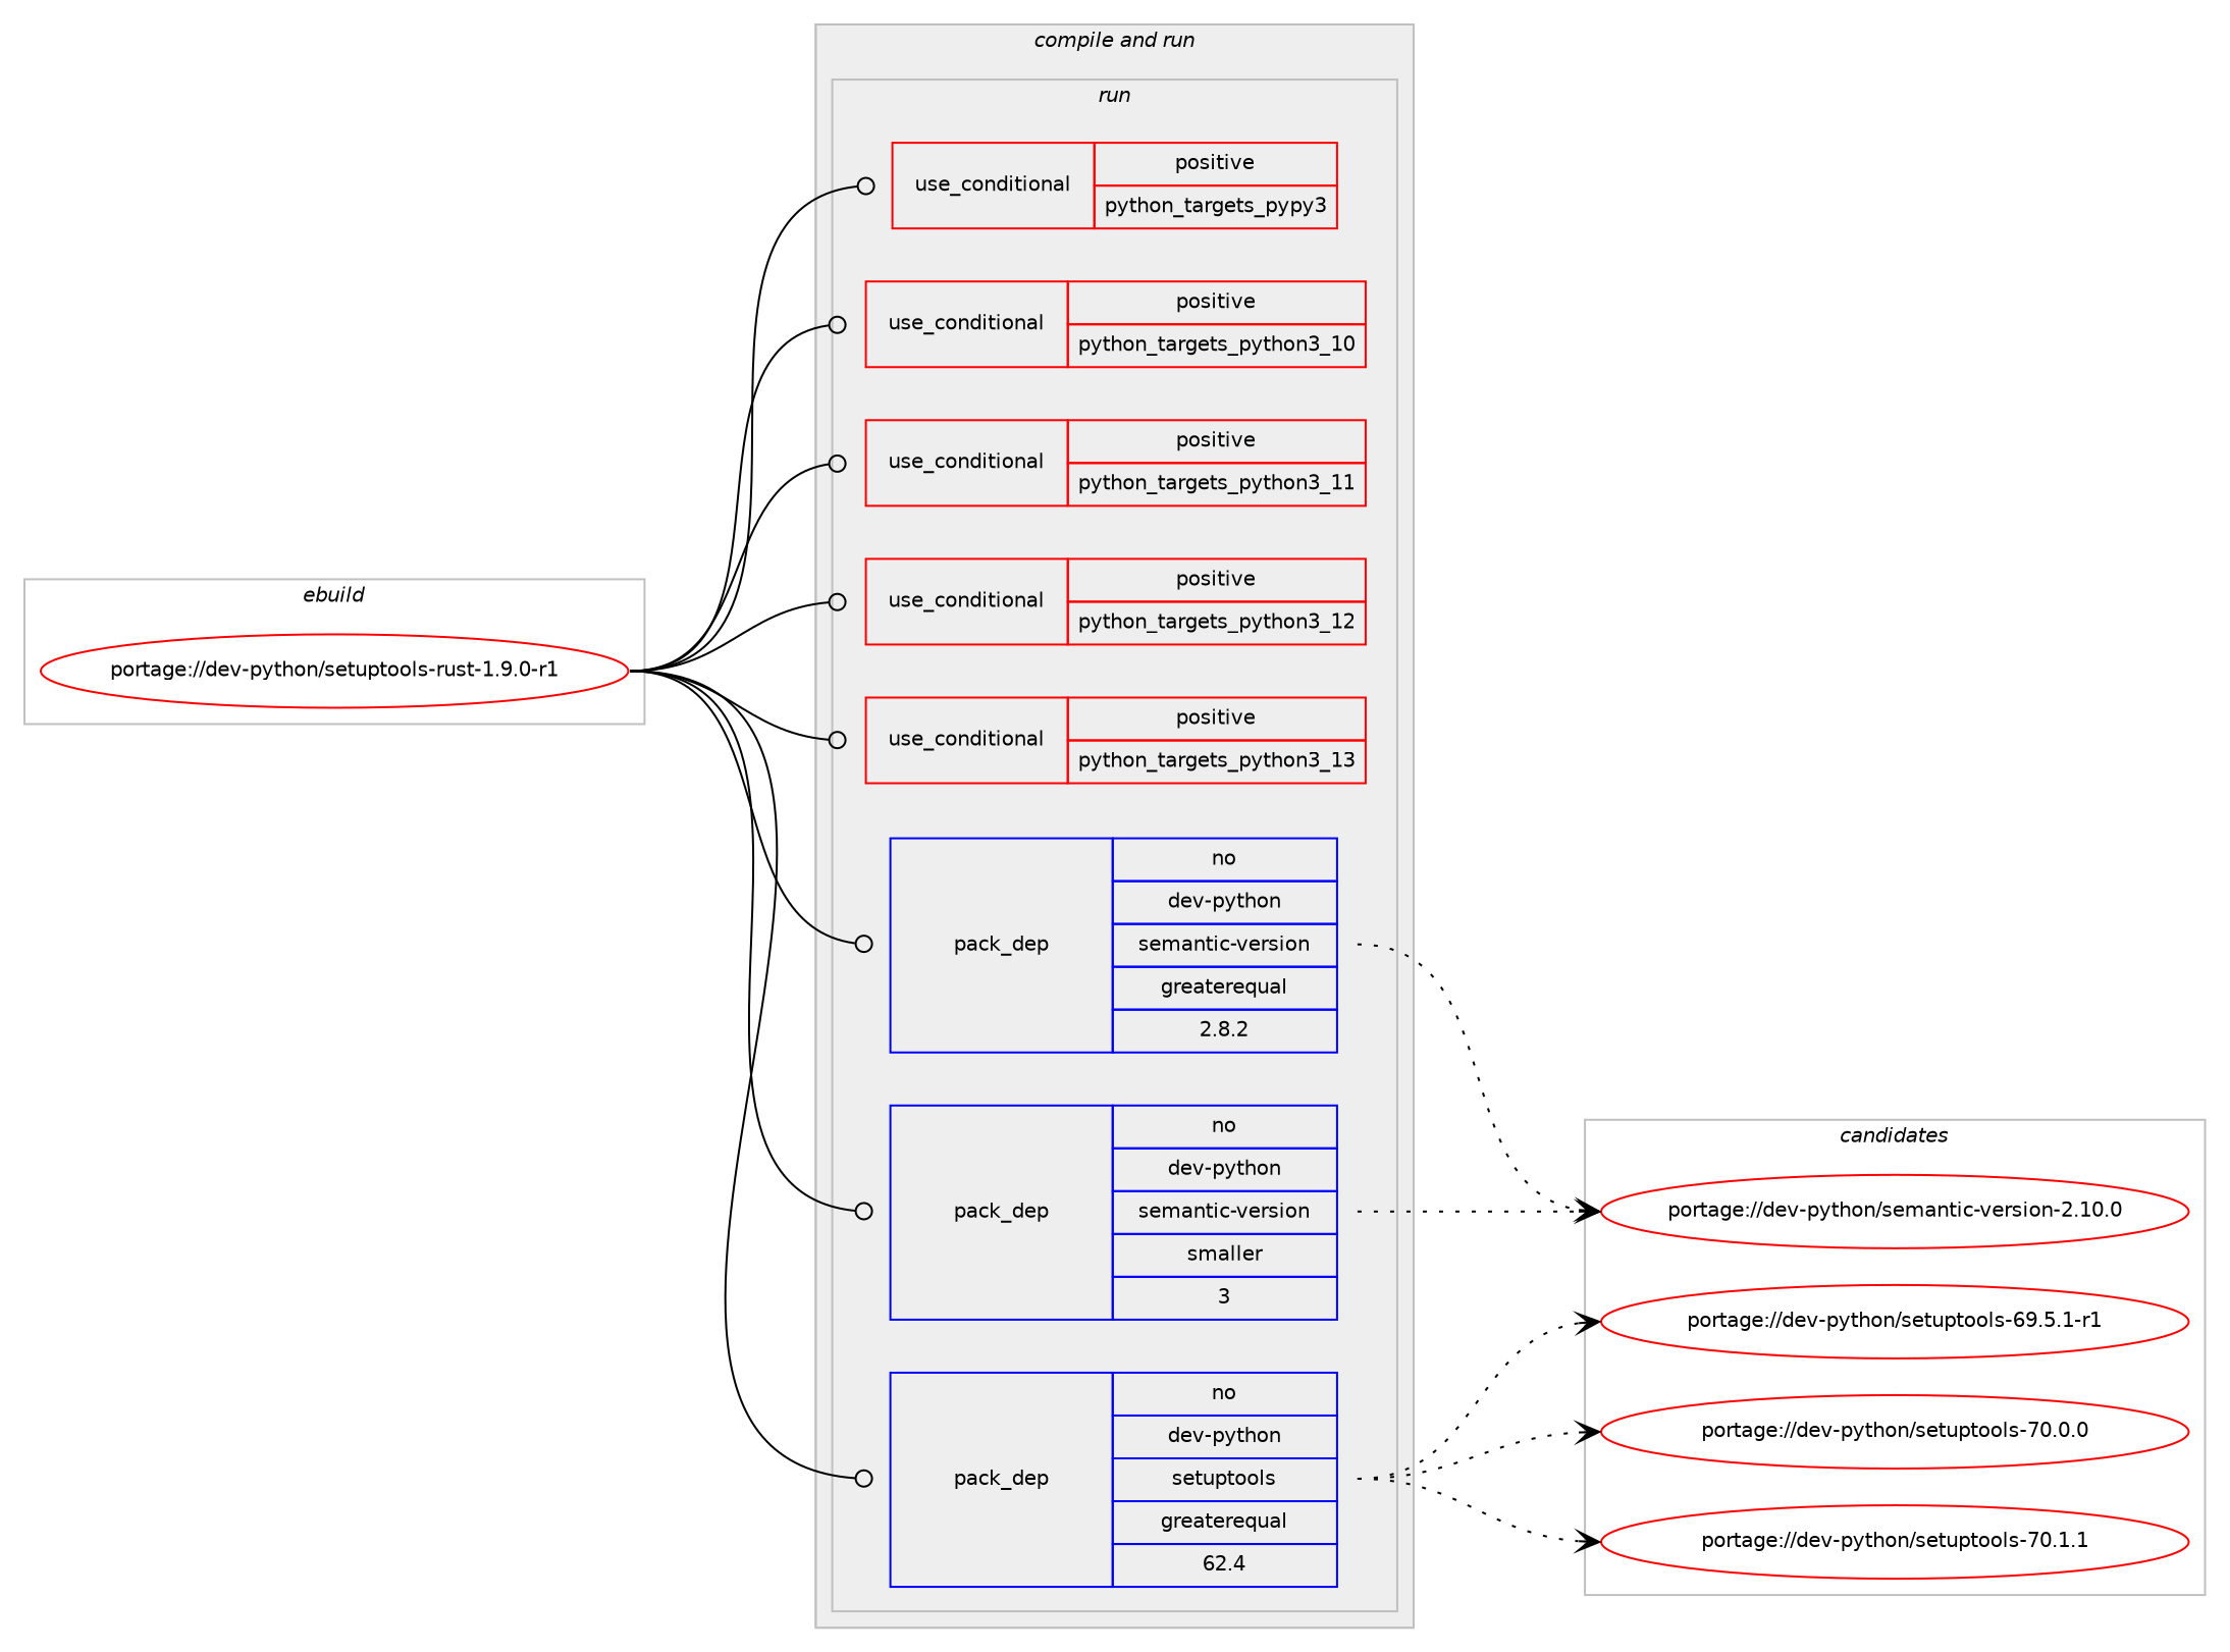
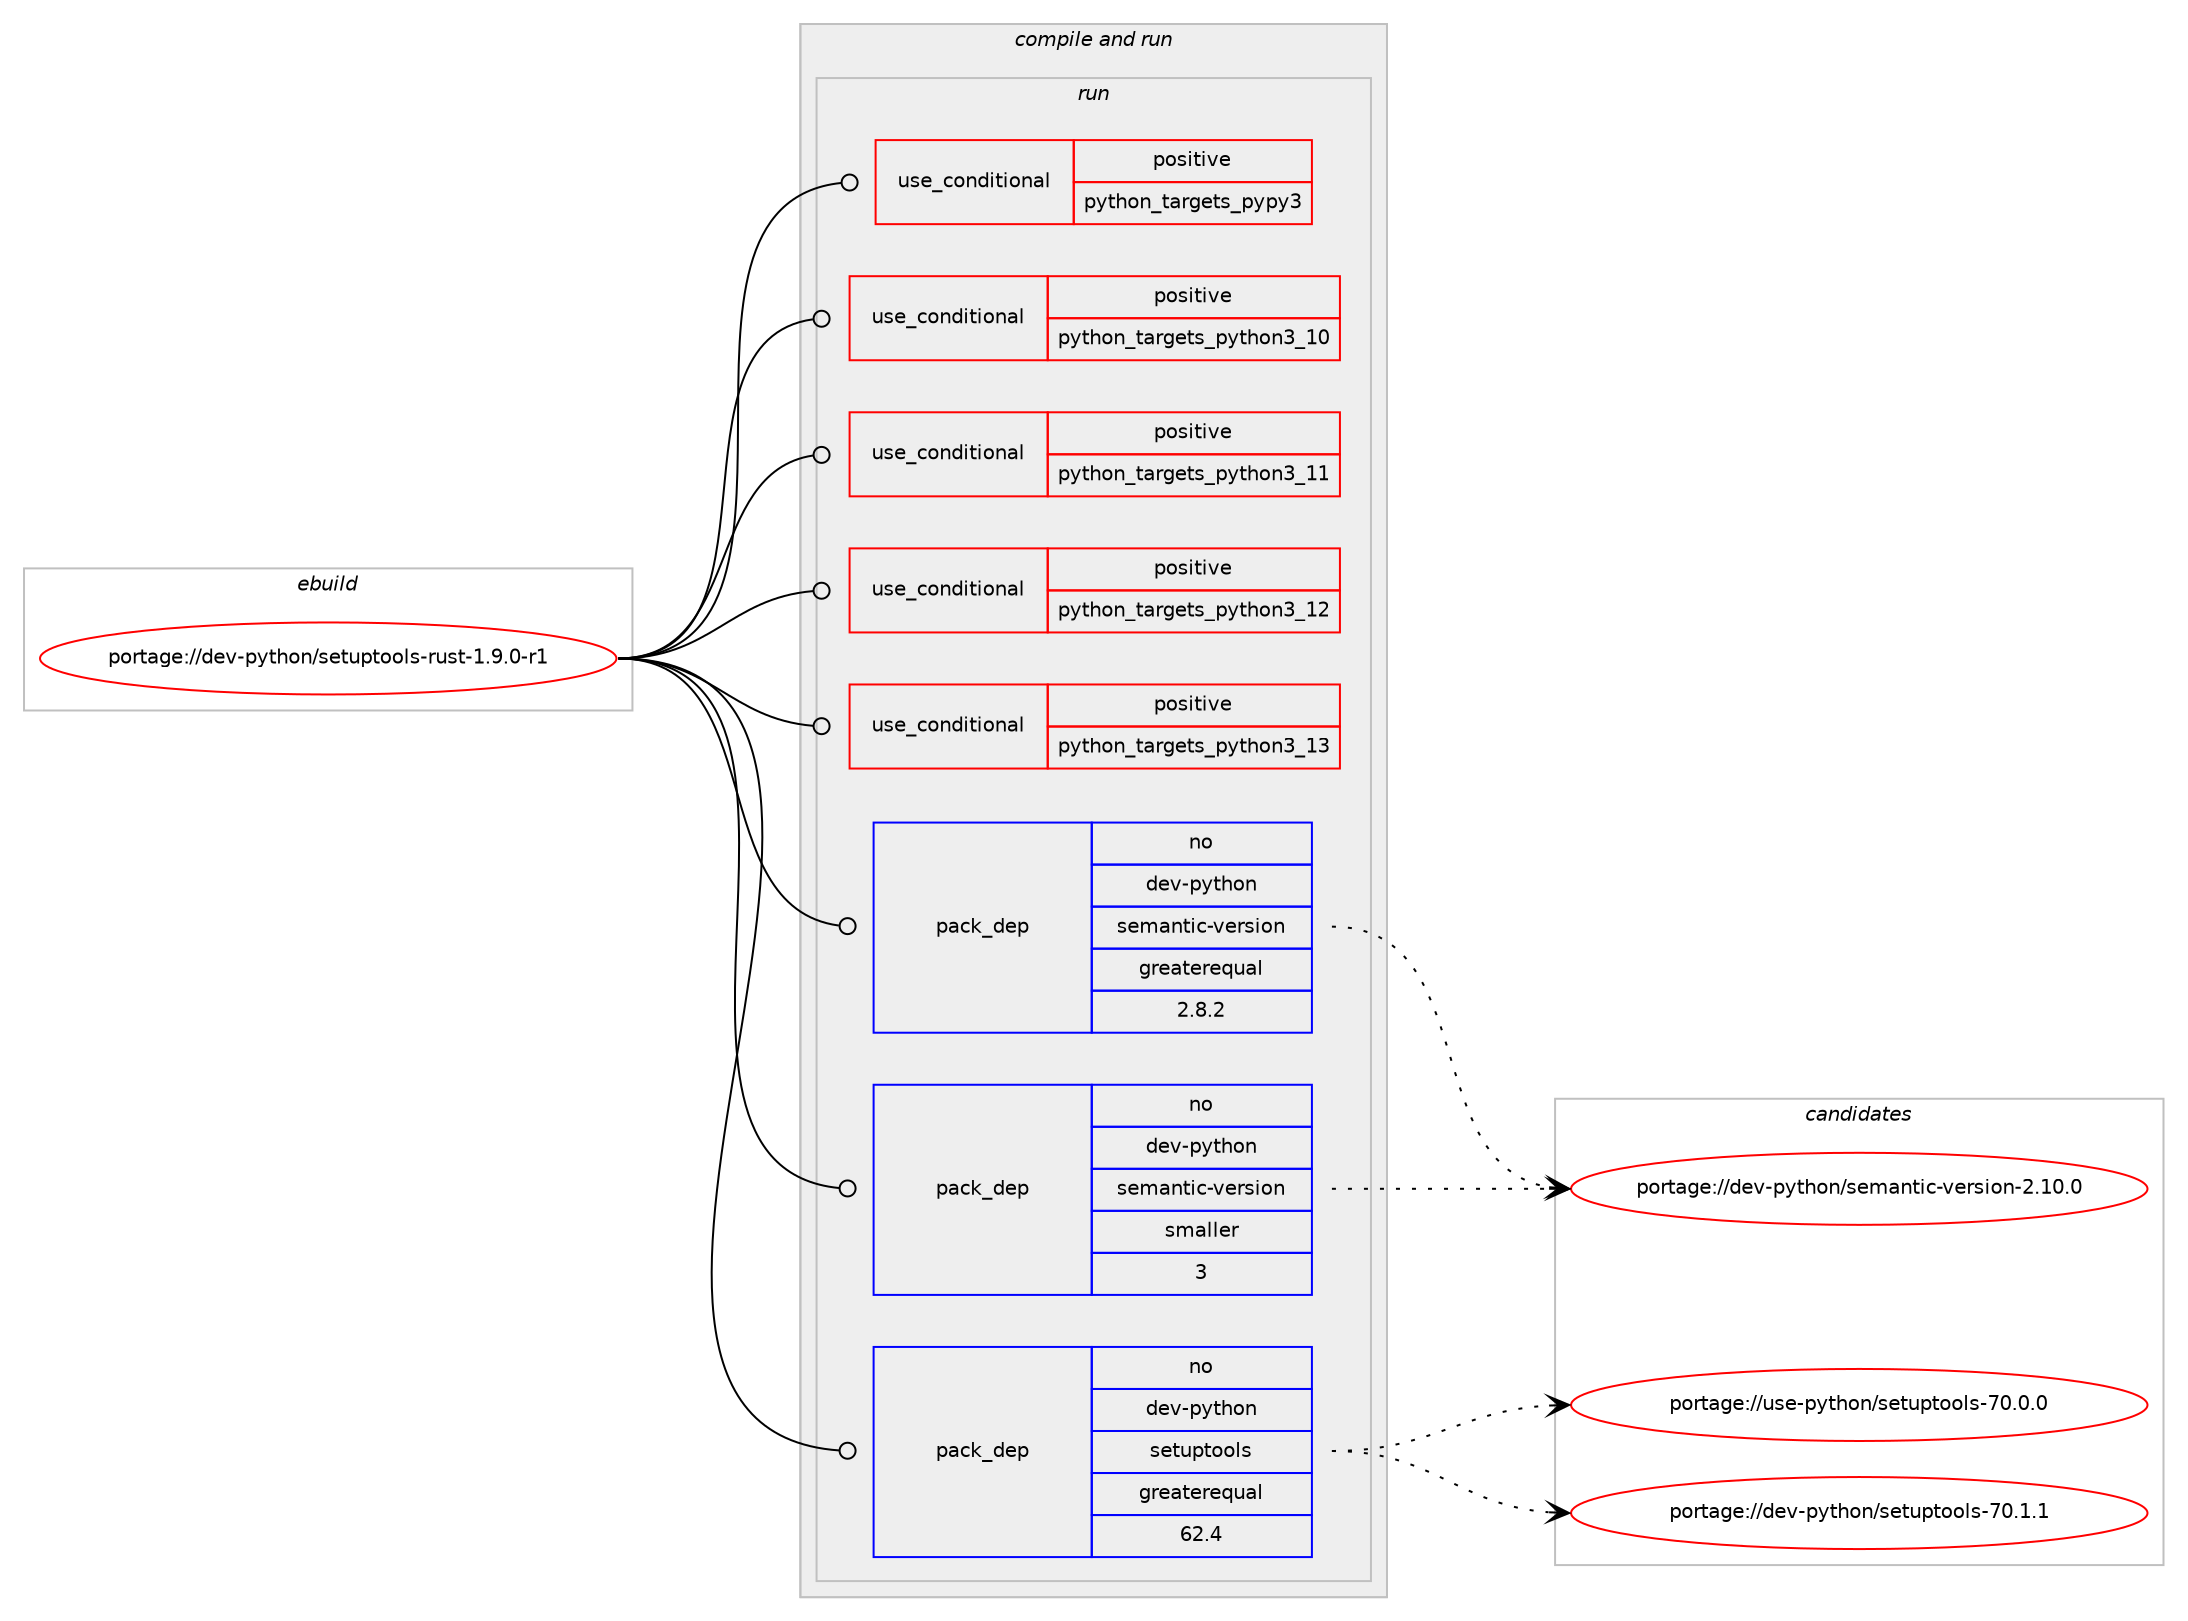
  digraph {
    compound=true
    concentrate=true
    fontname=Helvetica
    fontsize=10
    newrank=true
    rankdir=LR
    ranksep=1.5
    node [color=red fontname=Helvetica fontsize=10 shape=none]
    edge [arrowhead=odot headport=w style=solid tailport=e weight=20]
    n1 [label="portage://dev-python/setuptools-rust-1.9.0-r1" width=4 shape=""]
    n2 [label=<<TABLE BORDER="0" CELLBORDER="1" CELLSPACING="0" CELLPADDING="4"><TR><TD ROWSPAN="3" CELLPADDING="10">use_conditional</TD></TR><TR><TD>positive</TD></TR><TR><TD>python_targets_pypy3</TD></TR></TABLE>>]
    n3 [label=<<TABLE BORDER="0" CELLBORDER="1" CELLSPACING="0" CELLPADDING="4"><TR><TD ROWSPAN="3" CELLPADDING="10">use_conditional</TD></TR><TR><TD>positive</TD></TR><TR><TD>python_targets_python3_10</TD></TR></TABLE>>]
    n4 [label=<<TABLE BORDER="0" CELLBORDER="1" CELLSPACING="0" CELLPADDING="4"><TR><TD ROWSPAN="3" CELLPADDING="10">use_conditional</TD></TR><TR><TD>positive</TD></TR><TR><TD>python_targets_python3_11</TD></TR></TABLE>>]
    n5 [label=<<TABLE BORDER="0" CELLBORDER="1" CELLSPACING="0" CELLPADDING="4"><TR><TD ROWSPAN="3" CELLPADDING="10">use_conditional</TD></TR><TR><TD>positive</TD></TR><TR><TD>python_targets_python3_12</TD></TR></TABLE>>]
    n6 [label=<<TABLE BORDER="0" CELLBORDER="1" CELLSPACING="0" CELLPADDING="4"><TR><TD ROWSPAN="3" CELLPADDING="10">use_conditional</TD></TR><TR><TD>positive</TD></TR><TR><TD>python_targets_python3_13</TD></TR></TABLE>>]
    n7 [color=blue label=<<TABLE BORDER="0" CELLBORDER="1" CELLSPACING="0" CELLPADDING="4" WIDTH="220"><TR><TD ROWSPAN="6" CELLPADDING="30">pack_dep</TD></TR><TR><TD WIDTH="110">no</TD></TR><TR><TD>dev-python</TD></TR><TR><TD>semantic-version</TD></TR><TR><TD>greaterequal</TD></TR><TR><TD>2.8.2</TD></TR></TABLE>>]
    n8 [color=blue label=<<TABLE BORDER="0" CELLBORDER="1" CELLSPACING="0" CELLPADDING="4" WIDTH="220"><TR><TD ROWSPAN="6" CELLPADDING="30">pack_dep</TD></TR><TR><TD WIDTH="110">no</TD></TR><TR><TD>dev-python</TD></TR><TR><TD>semantic-version</TD></TR><TR><TD>smaller</TD></TR><TR><TD>3</TD></TR></TABLE>>]
    n9 [color=blue label=<<TABLE BORDER="0" CELLBORDER="1" CELLSPACING="0" CELLPADDING="4" WIDTH="220"><TR><TD ROWSPAN="6" CELLPADDING="30">pack_dep</TD></TR><TR><TD WIDTH="110">no</TD></TR><TR><TD>dev-python</TD></TR><TR><TD>setuptools</TD></TR><TR><TD>greaterequal</TD></TR><TR><TD>62.4</TD></TR></TABLE>>]
    n10 [label="portage://dev-python/semantic-version-2.10.0" width=4 shape=""]
-   n11 [label="portage://dev-python/setuptools-69.5.1-r1" width=4 shape=""]
-   n12 [label="portage://dev-python/setuptools-70.0.0" width=4 shape=""]
+   n12 [label="portage://use-python/setuptools-70.0.0" width=4 shape=""]
    n13 [label="portage://dev-python/setuptools-70.1.1" width=4 shape=""]
    subgraph cluster_1 {
      color=gray
      label=<<i>ebuild</i>>
      rank=same
      n1
    }
    subgraph cluster_2 {
      color=gray
      label=<<i>dependencies</i>>
      subgraph cluster_3 {
        color=gray
        fillcolor="#eeeeee"
        label=<<i>compile</i>>
        style=filled
      }
      subgraph cluster_4 {
        color=gray
        fillcolor="#eeeeee"
        label=<<i>compile and run</i>>
        style=filled
      }
      subgraph cluster_5 {
        color=gray
        fillcolor="#eeeeee"
        label=<<i>run</i>>
        style=filled
        subgraph sub_6 {
          color=gray
          fillcolor="#eeeeee"
          label=<<i>run</i>>
          style=filled
          n2
        }
        subgraph sub_7 {
          color=gray
          fillcolor="#eeeeee"
          label=<<i>run</i>>
          style=filled
          n3
        }
        subgraph sub_8 {
          color=gray
          fillcolor="#eeeeee"
          label=<<i>run</i>>
          style=filled
          n4
        }
        subgraph sub_9 {
          color=gray
          fillcolor="#eeeeee"
          label=<<i>run</i>>
          style=filled
          n5
        }
        subgraph sub_10 {
          color=gray
          fillcolor="#eeeeee"
          label=<<i>run</i>>
          style=filled
          n6
        }
        subgraph sub_11 {
          color=gray
          fillcolor="#eeeeee"
          label=<<i>run</i>>
          style=filled
          n7
        }
        subgraph sub_12 {
          color=gray
          fillcolor="#eeeeee"
          label=<<i>run</i>>
          style=filled
          n8
        }
        subgraph sub_13 {
          color=gray
          fillcolor="#eeeeee"
          label=<<i>run</i>>
          style=filled
          n9
        }
      }
    }
    subgraph cluster_14 {
      color=gray
      label=<<i>candidates</i>>
      rank=same
      subgraph sub_15 {
        color=black
        label=<<i>candidates</i>>
        nodesep=1
        rank=same
        n10
      }
      subgraph sub_16 {
        color=black
        label=<<i>candidates</i>>
        nodesep=1
        rank=same
        n10
      }
      subgraph sub_17 {
        color=black
        label=<<i>candidates</i>>
        nodesep=1
        rank=same
-       n11
        n12
        n13
      }
    }
    n1 -> n2
    n1 -> n3
    n1 -> n4
    n1 -> n5
    n1 -> n6
    n1 -> n7
    n1 -> n8
    n1 -> n9
    n7 -> n10 [arrowhead=vee style=dotted weight=100]
    n8 -> n10 [arrowhead=vee style=dotted weight=100]
-   n9 -> n11 [arrowhead=vee style=dotted weight=100]
    n9 -> n12 [arrowhead=vee style=dotted weight=100]
    n9 -> n13 [arrowhead=vee style=dotted weight=100]
  }
